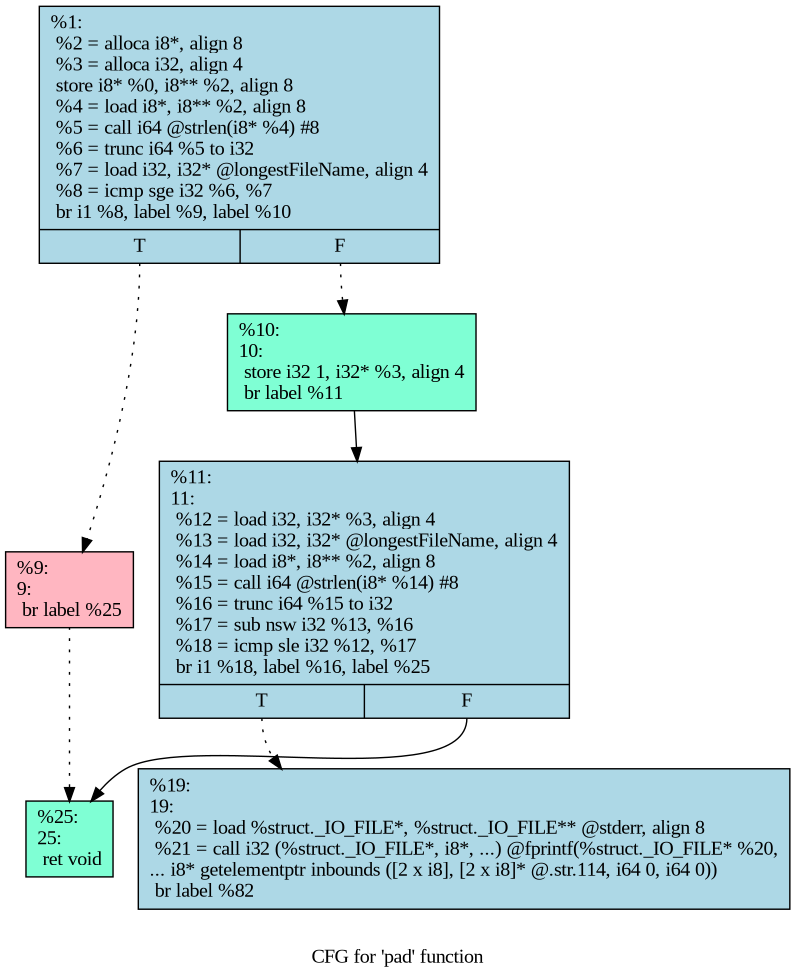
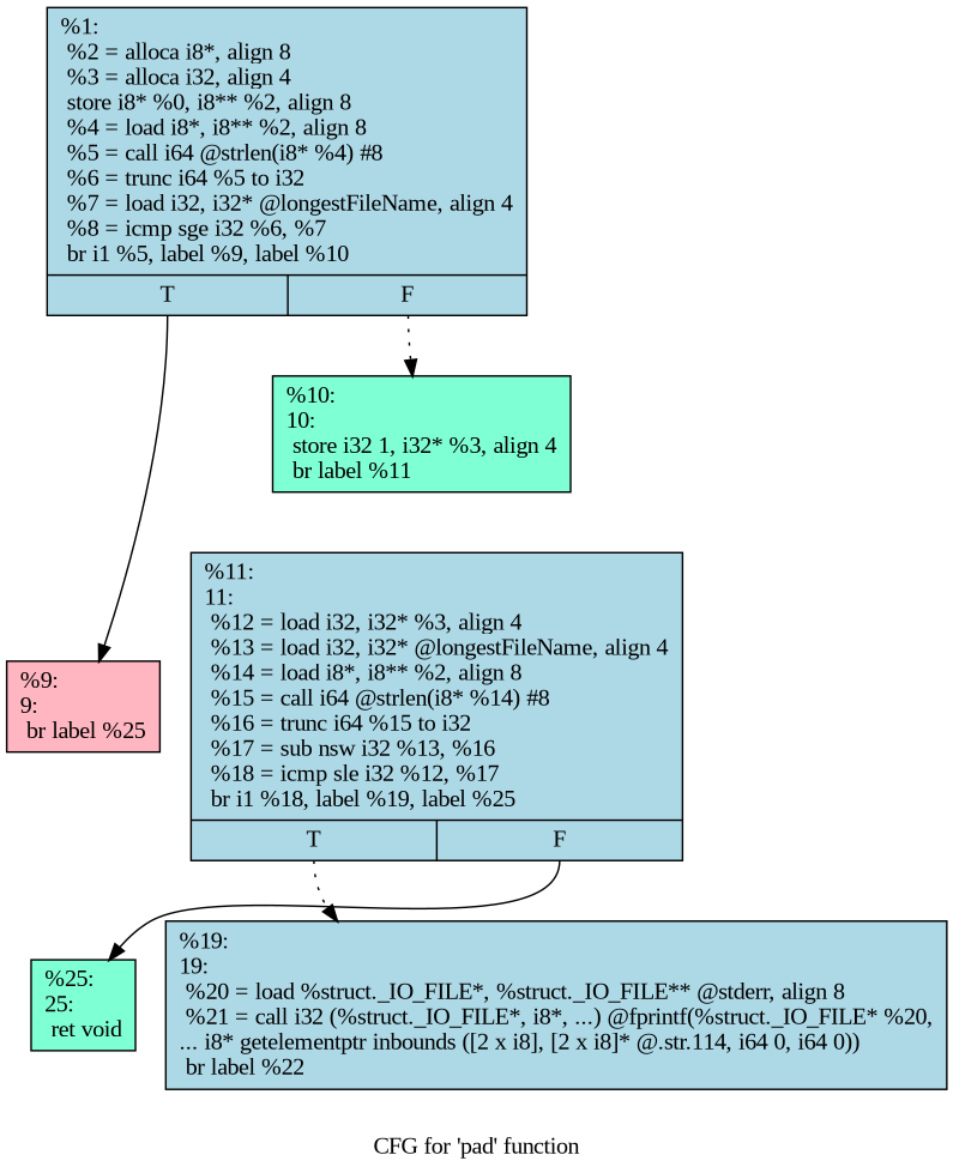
  digraph {
    fontname="Liberation Serif"
    label="CFG for 'pad' function"
    node [fillcolor=lightblue fontname="Liberation Serif" shape=record style=filled]
    edge [fontname="Liberation Serif" style=solid]
-   n1 [label="{%1:\l  %2 = alloca i8*, align 8\l  %3 = alloca i32, align 4\l  store i8* %0, i8** %2, align 8\l  %4 = load i8*, i8** %2, align 8\l  %5 = call i64 @strlen(i8* %4) #8\l  %6 = trunc i64 %5 to i32\l  %7 = load i32, i32* @longestFileName, align 4\l  %8 = icmp sge i32 %6, %7\l  br i1 %8, label %9, label %10\l|{<s0>T|<s1>F}}"]
+   n1 [label="{%1:\l  %2 = alloca i8*, align 8\l  %3 = alloca i32, align 4\l  store i8* %0, i8** %2, align 8\l  %4 = load i8*, i8** %2, align 8\l  %5 = call i64 @strlen(i8* %4) #8\l  %6 = trunc i64 %5 to i32\l  %7 = load i32, i32* @longestFileName, align 4\l  %8 = icmp sge i32 %6, %7\l  br i1 %5, label %9, label %10\l|{<s0>T|<s1>F}}"]
    n2 [fillcolor=lightpink label="{%9:\l9:                                                \l  br label %25\l}"]
    n3 [fillcolor=aquamarine label="{%10:\l10:                                               \l  store i32 1, i32* %3, align 4\l  br label %11\l}"]
    n4 [fillcolor=aquamarine label="{%25:\l25:                                               \l  ret void\l}"]
-   n5 [label="{%11:\l11:                                               \l  %12 = load i32, i32* %3, align 4\l  %13 = load i32, i32* @longestFileName, align 4\l  %14 = load i8*, i8** %2, align 8\l  %15 = call i64 @strlen(i8* %14) #8\l  %16 = trunc i64 %15 to i32\l  %17 = sub nsw i32 %13, %16\l  %18 = icmp sle i32 %12, %17\l  br i1 %18, label %16, label %25\l|{<s0>T|<s1>F}}"]
-   n6 [label="{%19:\l19:                                               \l  %20 = load %struct._IO_FILE*, %struct._IO_FILE** @stderr, align 8\l  %21 = call i32 (%struct._IO_FILE*, i8*, ...) @fprintf(%struct._IO_FILE* %20,\l... i8* getelementptr inbounds ([2 x i8], [2 x i8]* @.str.114, i64 0, i64 0))\l  br label %82\l}"]
-   n1 -> n2 [style=dotted tailport=s0]
+   n5 [label="{%11:\l11:                                               \l  %12 = load i32, i32* %3, align 4\l  %13 = load i32, i32* @longestFileName, align 4\l  %14 = load i8*, i8** %2, align 8\l  %15 = call i64 @strlen(i8* %14) #8\l  %16 = trunc i64 %15 to i32\l  %17 = sub nsw i32 %13, %16\l  %18 = icmp sle i32 %12, %17\l  br i1 %18, label %19, label %25\l|{<s0>T|<s1>F}}"]
+   n6 [label="{%19:\l19:                                               \l  %20 = load %struct._IO_FILE*, %struct._IO_FILE** @stderr, align 8\l  %21 = call i32 (%struct._IO_FILE*, i8*, ...) @fprintf(%struct._IO_FILE* %20,\l... i8* getelementptr inbounds ([2 x i8], [2 x i8]* @.str.114, i64 0, i64 0))\l  br label %22\l}"]
+   n1 -> n2 [tailport=s0]
    n1 -> n3 [style=dotted tailport=s1]
-   n2 -> n4 [style=dotted]
-   n3 -> n5
    n5 -> n4 [tailport=s1]
    n5 -> n6 [style=dotted tailport=s0]
  }
